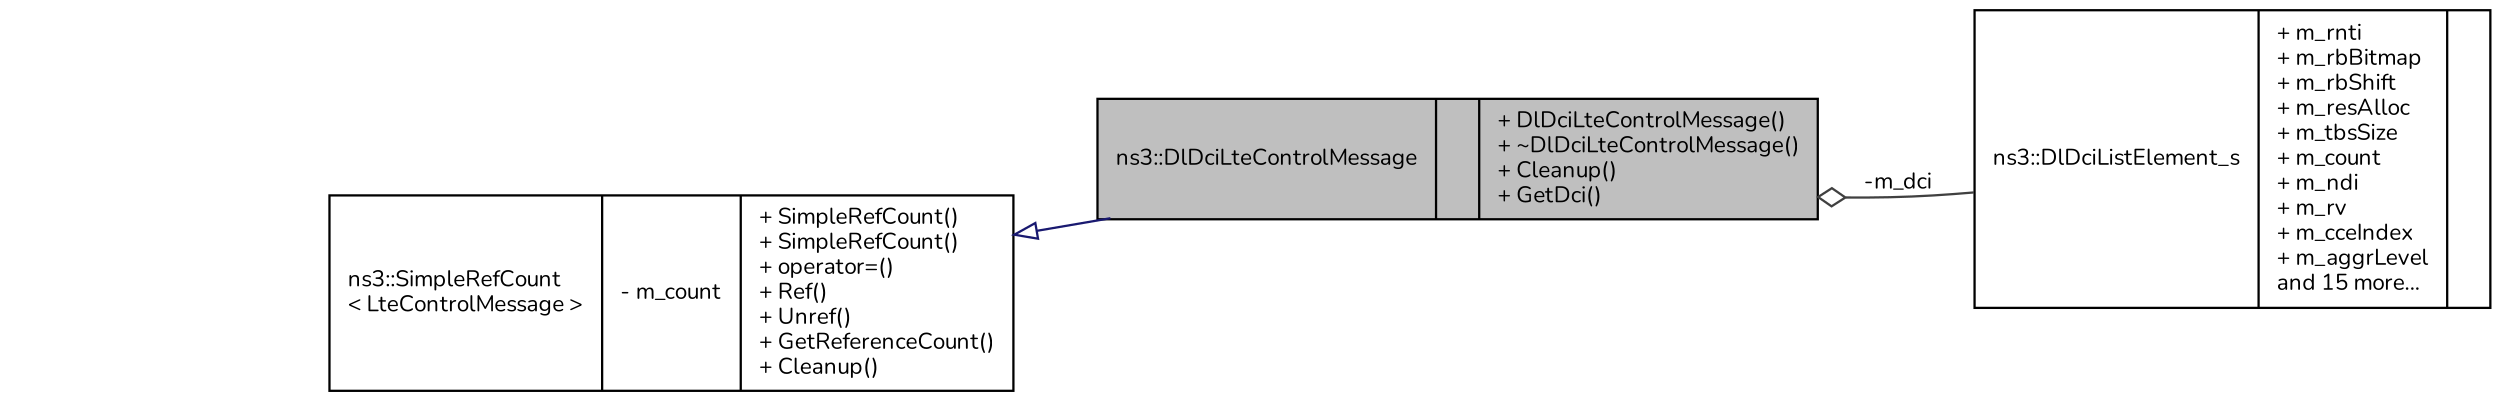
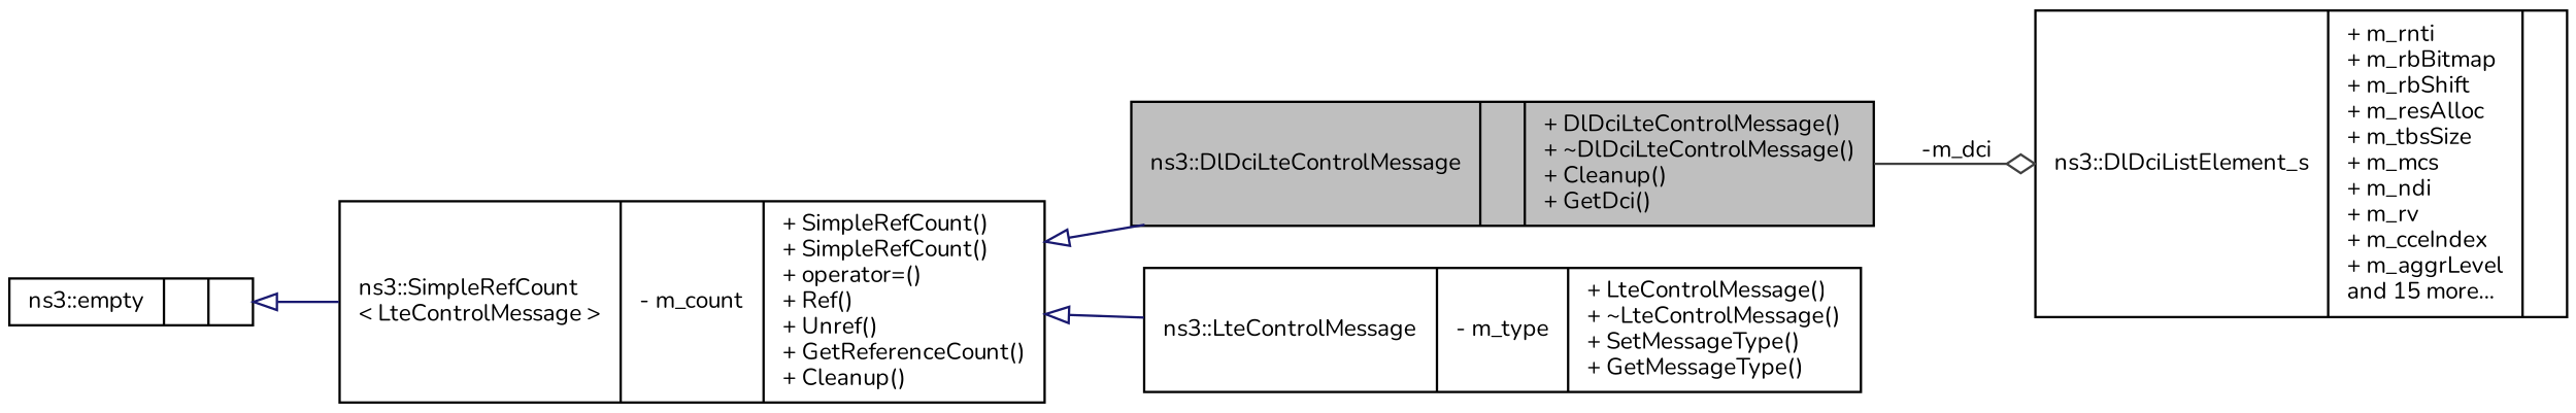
  digraph {
    fontname=Nunito
    rankdir=LR
    node [color=black fillcolor=white fontname=Nunito fontsize=10 shape=record style=filled]
    edge [arrowtail=onormal color=midnightblue dir=back fontname=Nunito fontsize=10 labelfontname=Helvetica labelfontsize=10 style=solid]
    n1 [fillcolor=grey75 fontcolor=black height=0.2 label="{ns3::DlDciLteControlMessage\n||+ DlDciLteControlMessage()\l+ ~DlDciLteControlMessage()\l+ Cleanup()\l+ GetDci()\l}" width=0.4]
+   n2 [height=0.2 label="{ns3::LteControlMessage\n|- m_type\l|+ LteControlMessage()\l+ ~LteControlMessage()\l+ SetMessageType()\l+ GetMessageType()\l}" width=0.4]
    n3 [height=0.2 label="{ns3::SimpleRefCount\l\< LteControlMessage \>\n|- m_count\l|+ SimpleRefCount()\l+ SimpleRefCount()\l+ operator=()\l+ Ref()\l+ Unref()\l+ GetReferenceCount()\l+ Cleanup()\l}" width=0.4]
-   n5 [height=0.2 label="{ns3::DlDciListElement_s\n|+ m_rnti\l+ m_rbBitmap\l+ m_rbShift\l+ m_resAlloc\l+ m_tbsSize\l+ m_count\l+ m_ndi\l+ m_rv\l+ m_cceIndex\l+ m_aggrLevel\land 15 more...\l|}" width=0.4]
+   n4 [height=0.2 label="{ns3::empty\n||}" width=0.4]
+   n5 [height=0.2 label="{ns3::DlDciListElement_s\n|+ m_rnti\l+ m_rbBitmap\l+ m_rbShift\l+ m_resAlloc\l+ m_tbsSize\l+ m_mcs\l+ m_ndi\l+ m_rv\l+ m_cceIndex\l+ m_aggrLevel\land 15 more...\l|}" width=0.4]
    n3 -> n1
-   n5 -> n1 [arrowhead=odiamond color=grey25 label=" -m_dci" arrowtail="" dir=""]
+   n3 -> n2
+   n4 -> n3
+   n1 -> n5 [arrowhead=odiamond color=grey25 label=" -m_dci" arrowtail="" dir=""]
  }
